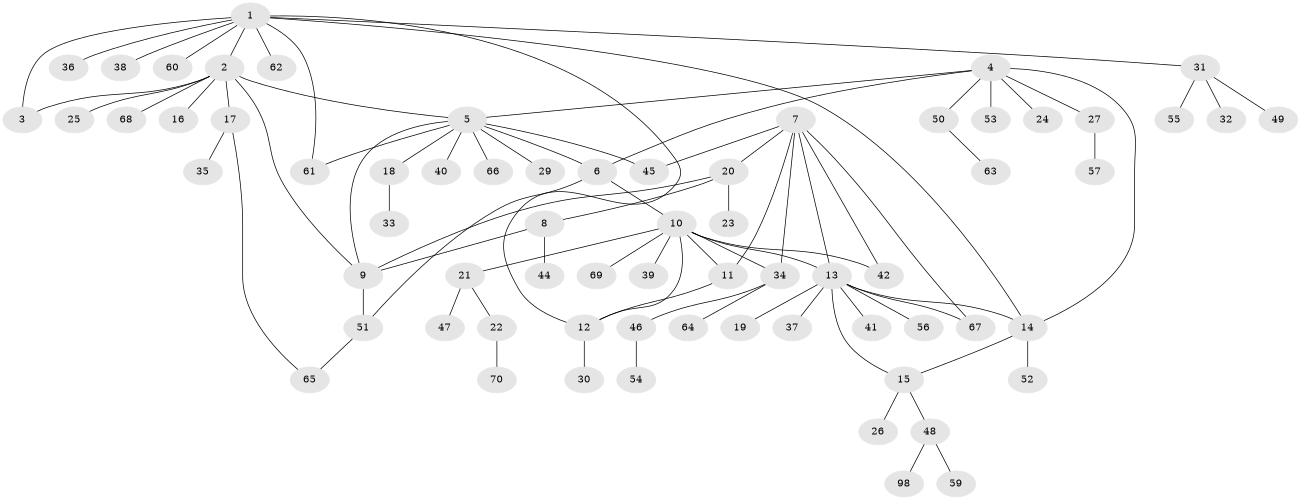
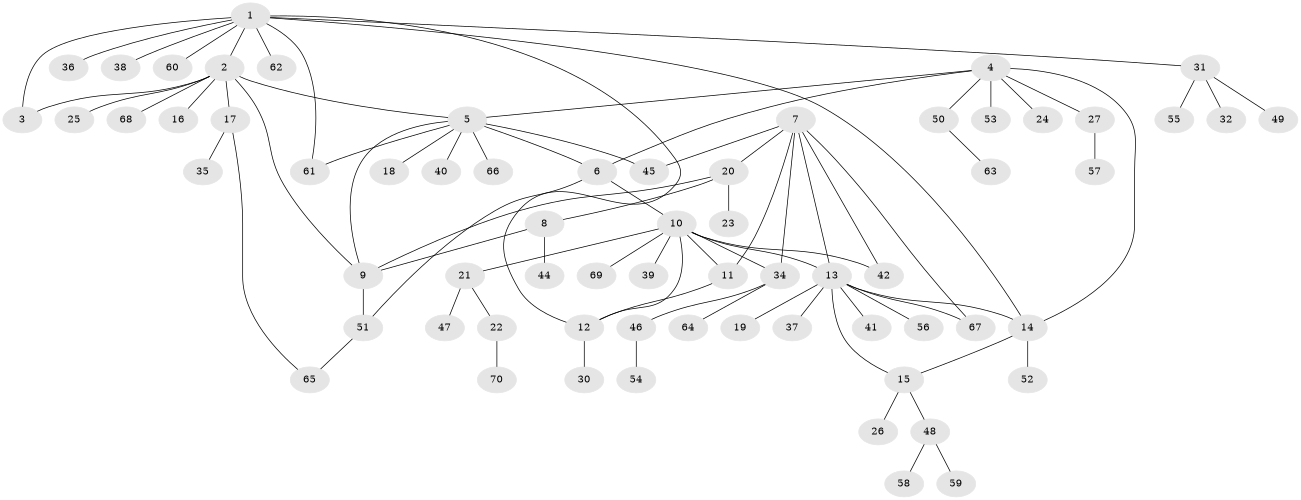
  graph {
    node [color=gray90 style=filled]
    1
    2
    3
    12
    14
    31
    36
    38
    60
    61
    62
    5
    9
    16
    17
    25
    68
    30
    15
    52
    32
    49
    55
    6
    18
-   29
    40
    45
    66
    51
    35
    65
    4
    24
    27
    50
    53
    10
    57
    63
-   33
    11
    13
    34
    42
    21
    39
    69
    7
    20
    67
    8
    44
    19
    37
    41
    56
    23
    46
    64
    22
    47
    26
    48
-   58 [label=98]
+   58
    59
    70
    54
    1 -- 2
    1 -- 3
    1 -- 12
    1 -- 14
    1 -- 31
    1 -- 36
    1 -- 38
    1 -- 60
    1 -- 61
    1 -- 62
    2 -- 3
    2 -- 5
    2 -- 9
    2 -- 16
    2 -- 17
    2 -- 25
    2 -- 68
    12 -- 30
    14 -- 15
    14 -- 52
    31 -- 32
    31 -- 49
    31 -- 55
    5 -- 61
    5 -- 9
    5 -- 6
    5 -- 18
-   5 -- 29
    5 -- 40
    5 -- 45
    5 -- 66
    9 -- 51
    17 -- 35
    17 -- 65
    15 -- 26
    15 -- 48
    6 -- 51
    6 -- 10
-   18 -- 33
    51 -- 65
    4 -- 14
    4 -- 5
    4 -- 6
    4 -- 24
    4 -- 27
    4 -- 50
    4 -- 53
    27 -- 57
    50 -- 63
    10 -- 12
    10 -- 11
    10 -- 13
    10 -- 34
    10 -- 42
    10 -- 21
    10 -- 39
    10 -- 69
    11 -- 12
    13 -- 14
    13 -- 15
    13 -- 67
    13 -- 19
    13 -- 37
    13 -- 41
    13 -- 56
    34 -- 46
    34 -- 64
    21 -- 22
    21 -- 47
    7 -- 45
    7 -- 11
    7 -- 13
    7 -- 34
    7 -- 42
    7 -- 20
    7 -- 67
    20 -- 9
    20 -- 8
    20 -- 23
    8 -- 9
    8 -- 44
    46 -- 54
    22 -- 70
    48 -- 58
    48 -- 59
  }
